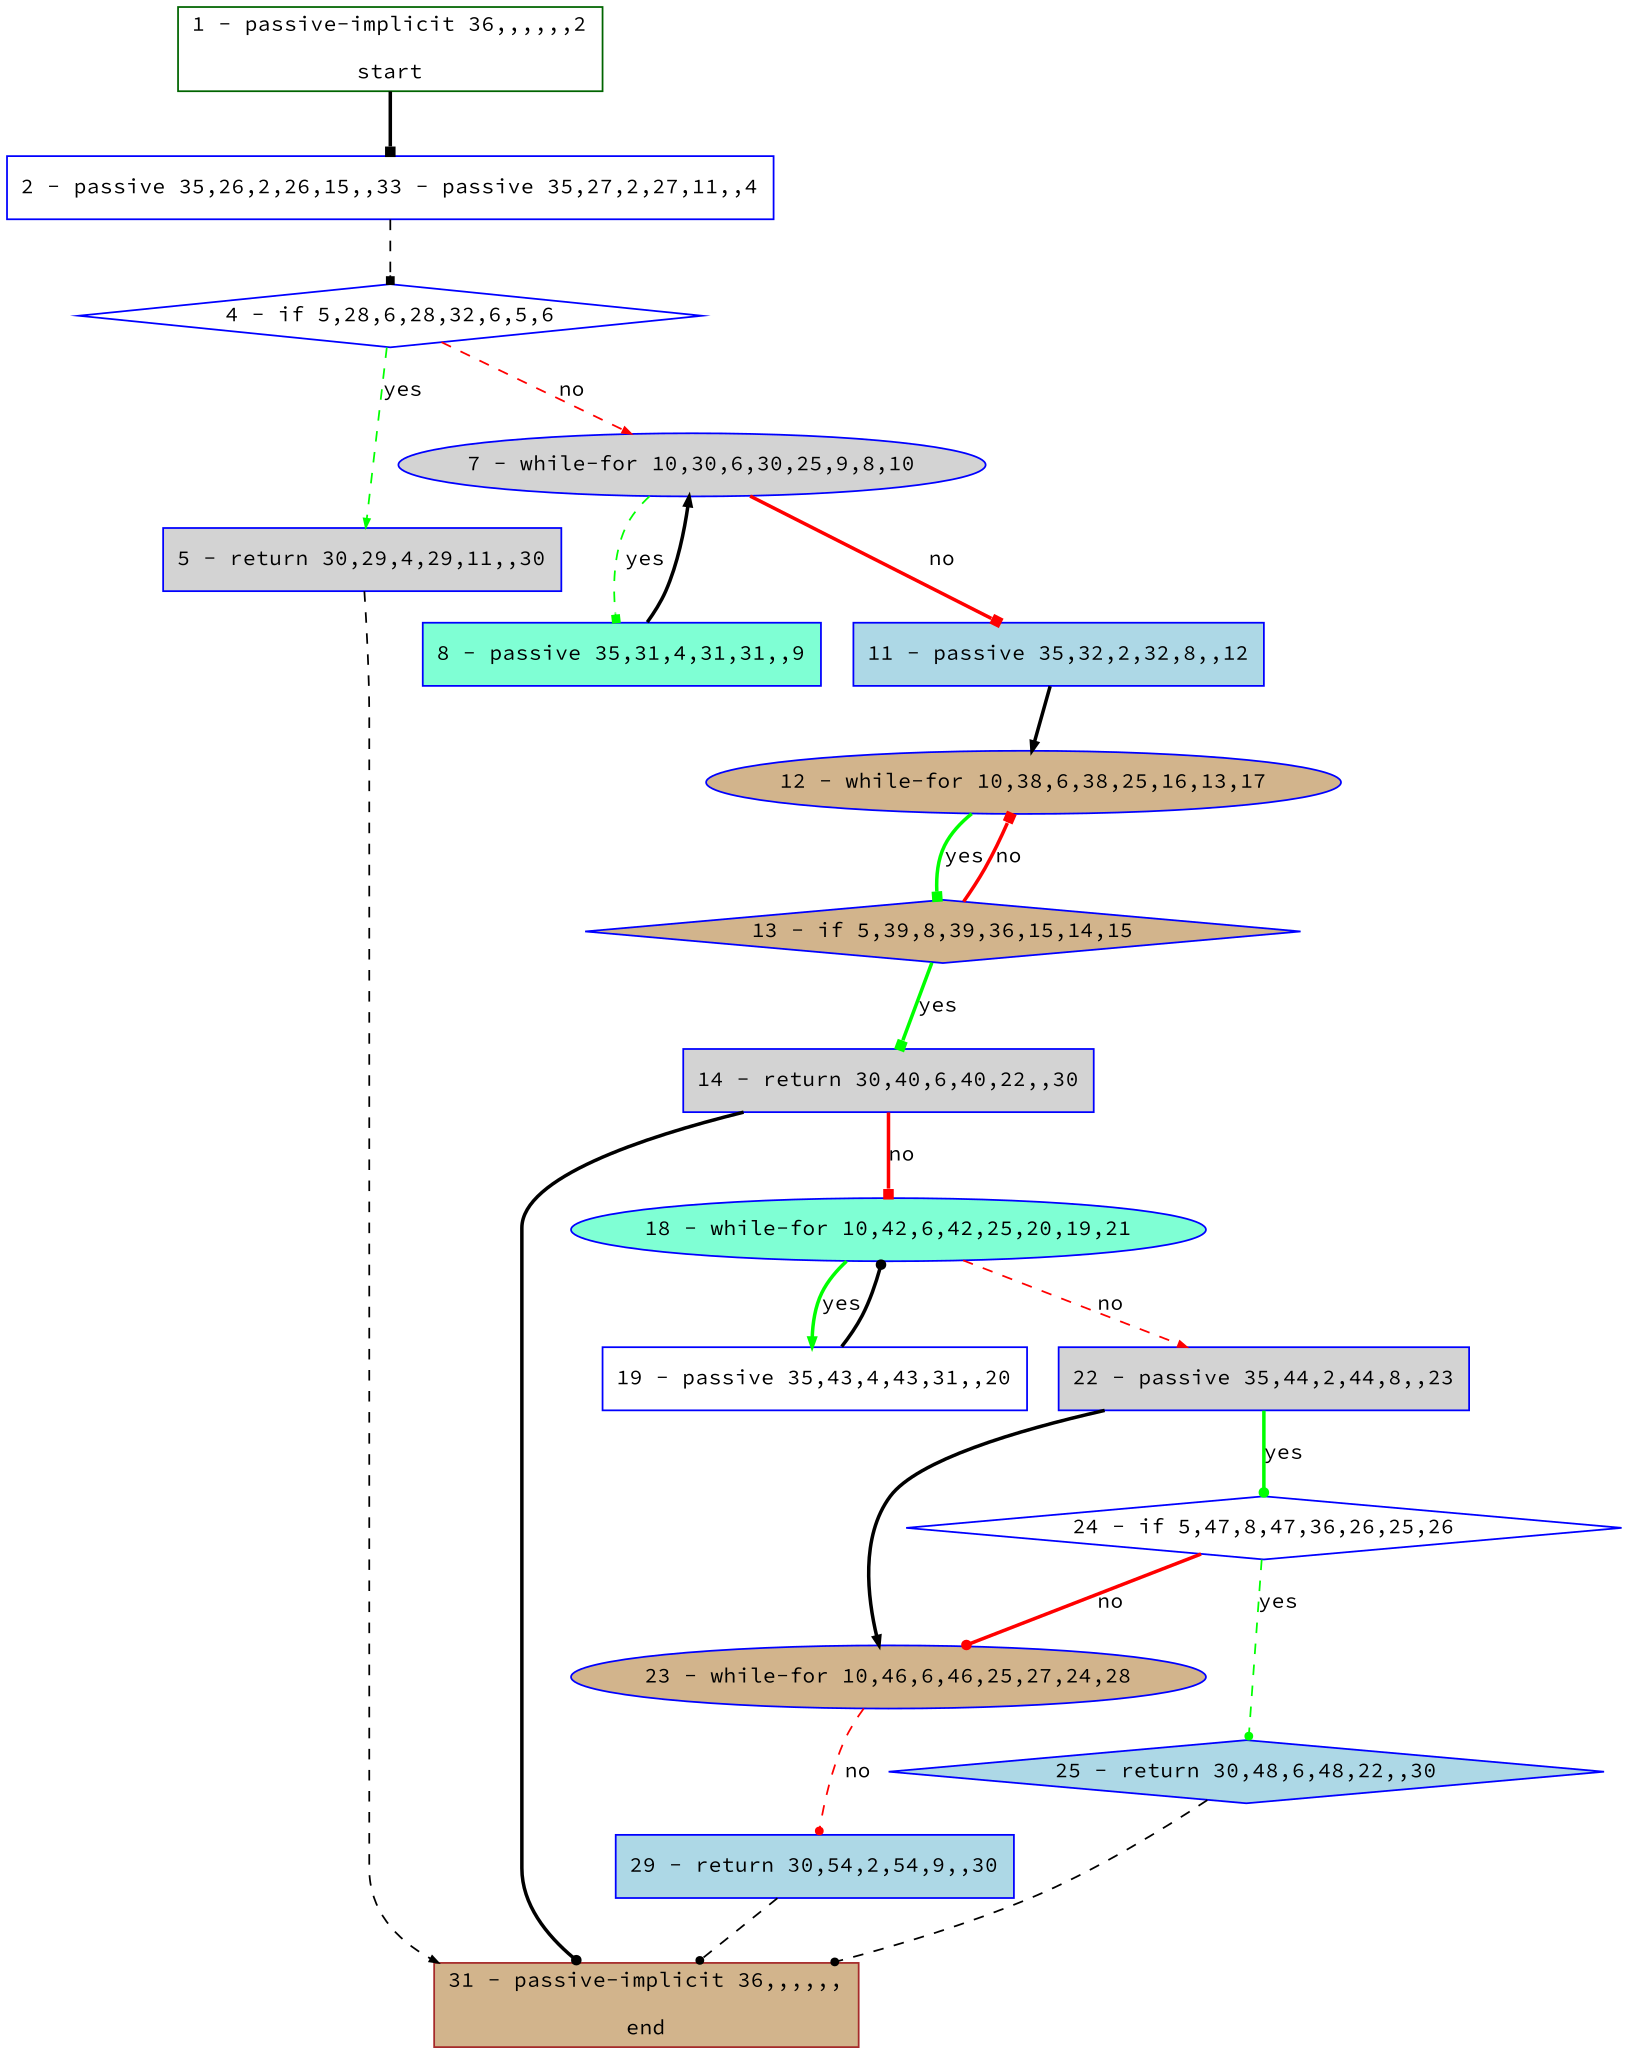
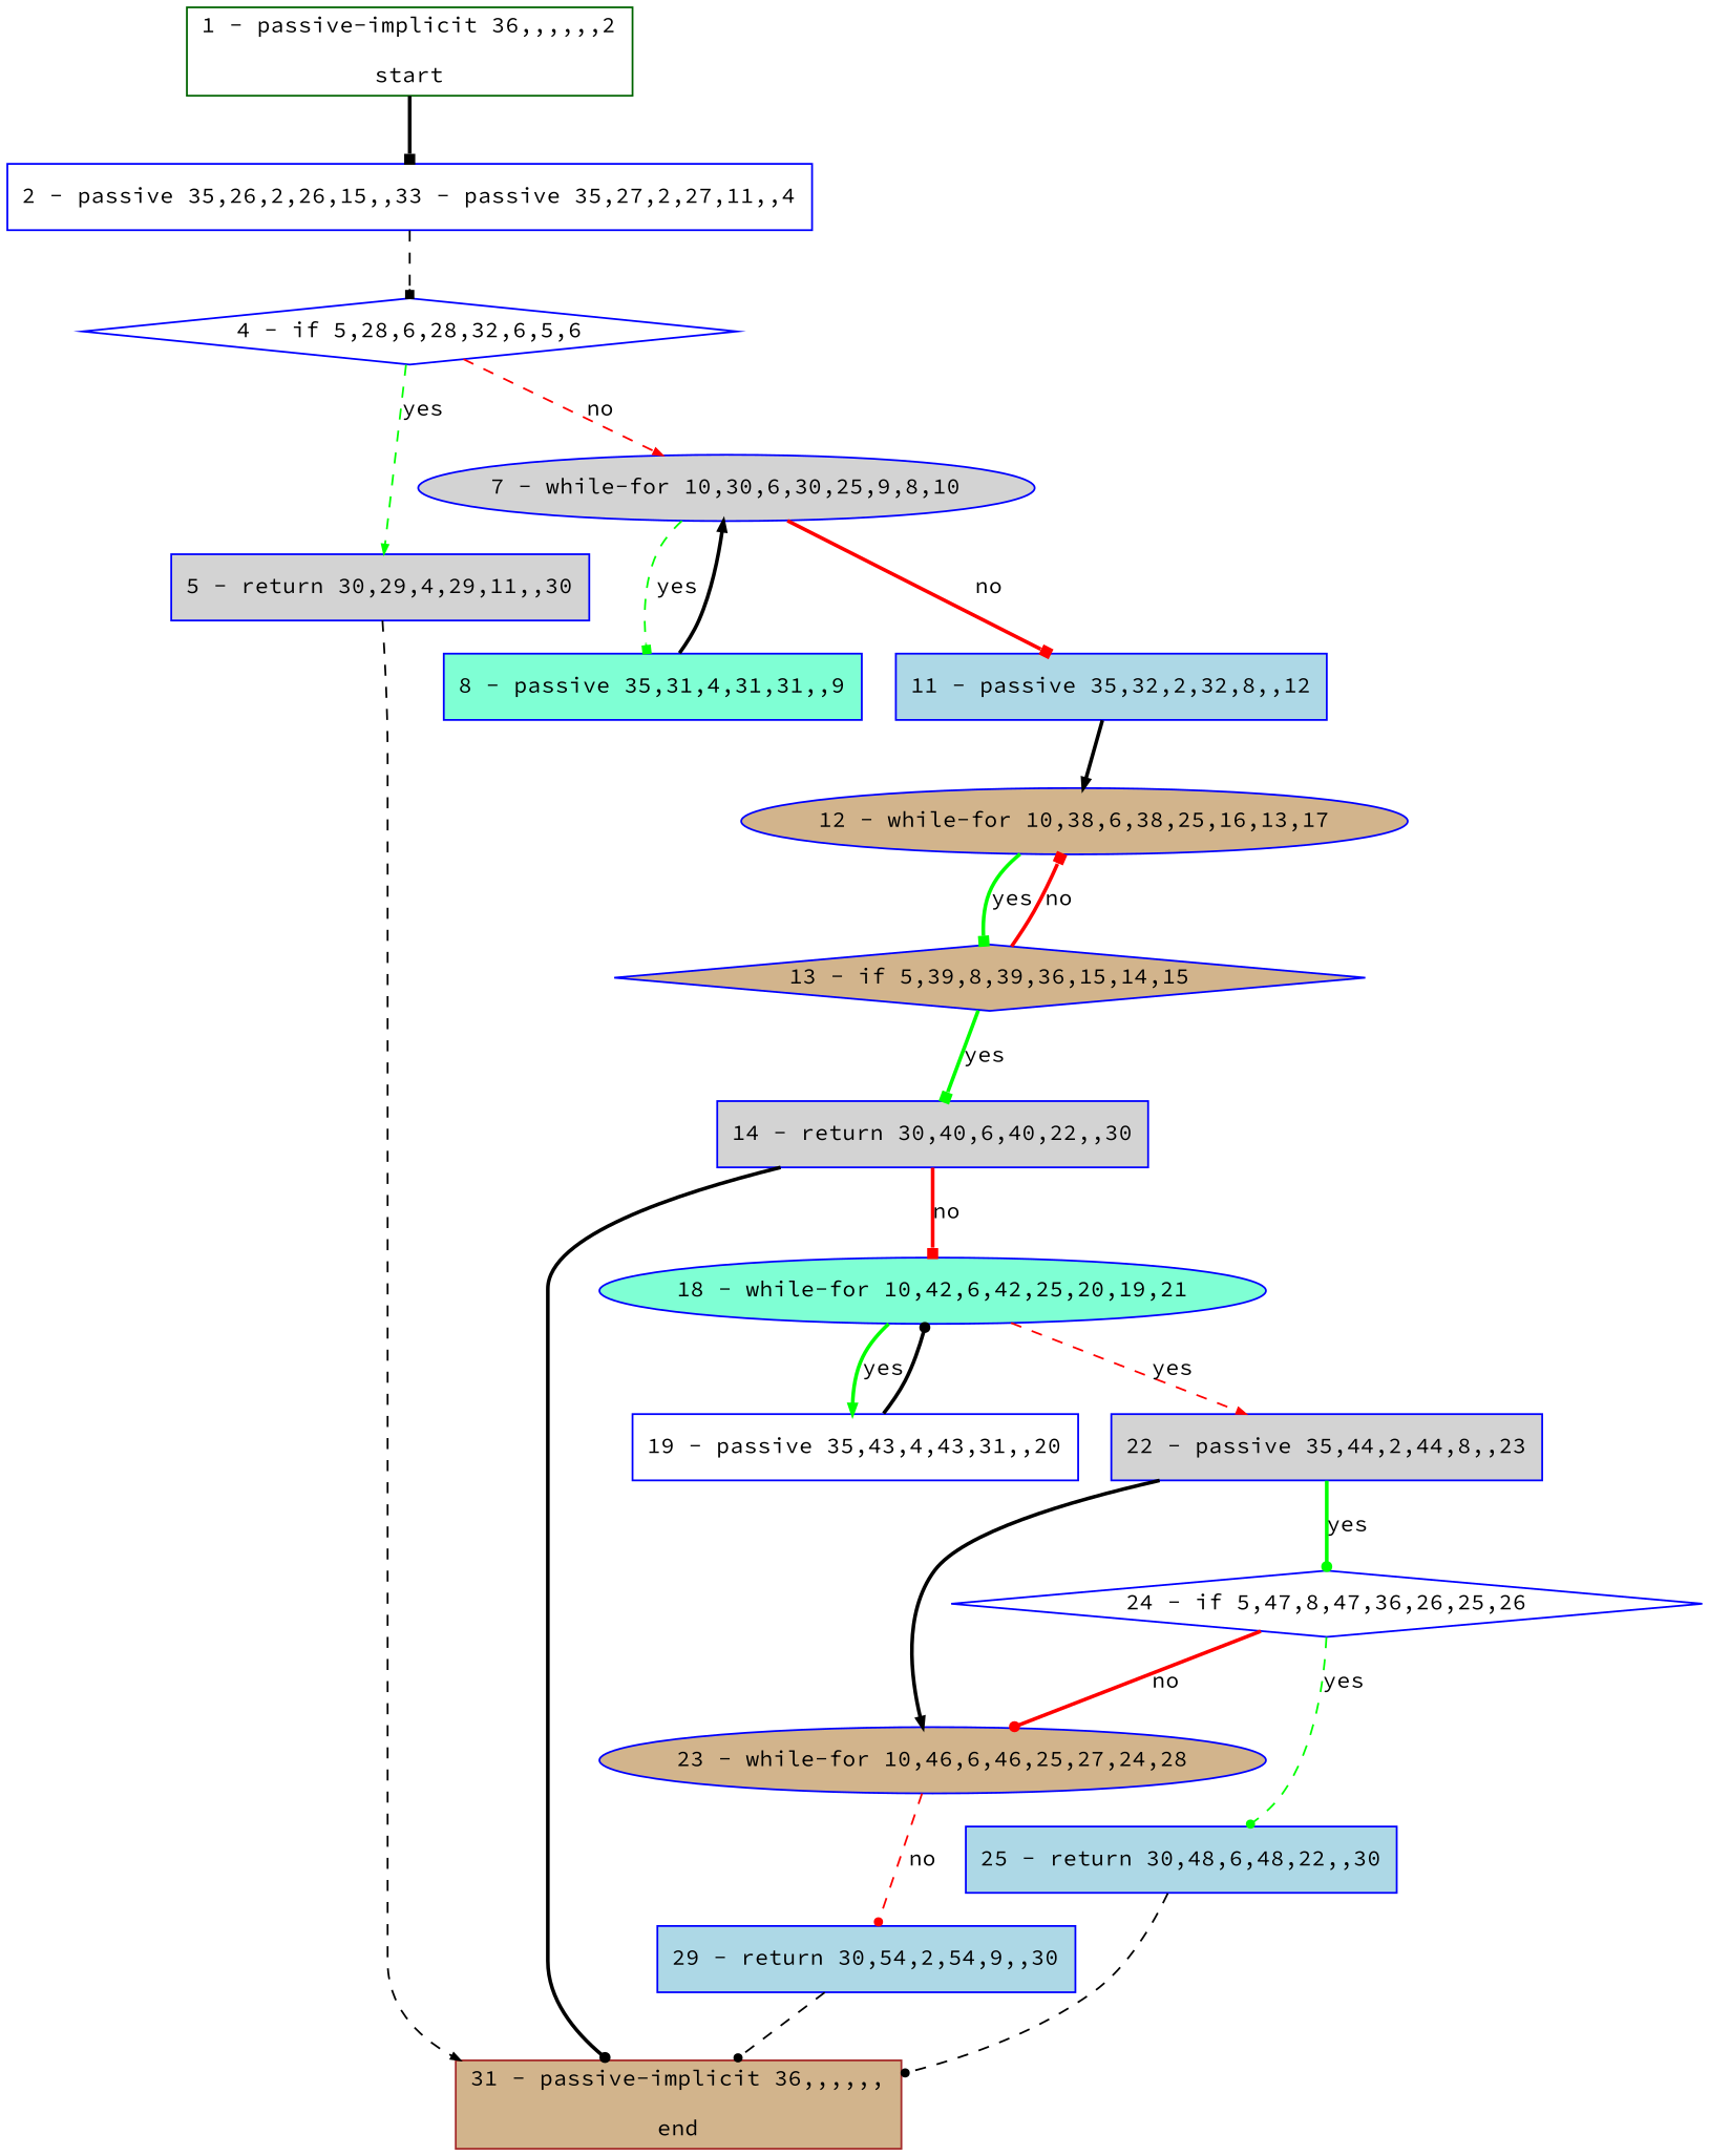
  digraph {
    bgcolor=white
    compound=true
    fillcolor="#FFFFCC"
    fontname="Source Code Pro"
    fontsize=12
    pack=true
    packmode=clust
    style="rounded,filled"
    node [color="#0000ff" compound=true fillcolor=white fixedsize=false fontname="Source Code Pro" fontsize=12 node_initialized=no shape=box style=filled]
    edge [arrowhead=box arrowsize=0.5 arrowtail=none color="#000000" compound=true dir=forward fontcolor=black fontname="Source Code Pro" fontsize=12 style=bold]
    n1 [label="2 - passive 35,26,2,26,15,,33 - passive 35,27,2,27,11,,4"]
    n2 [label="4 - if 5,28,6,28,32,6,5,6" shape=diamond]
    n3 [fillcolor=lightgrey label="5 - return 30,29,4,29,11,,30"]
    n4 [fillcolor=lightgrey label="7 - while-for 10,30,6,30,25,9,8,10" shape=oval]
    n5 [color="#006400" label="1 - passive-implicit 36,,,,,,2\n\nstart"]
    n6 [color="#a52a2a" fillcolor=tan label="31 - passive-implicit 36,,,,,,\n\nend"]
    n7 [fillcolor=aquamarine label="8 - passive 35,31,4,31,31,,9"]
    n8 [fillcolor=lightblue label="11 - passive 35,32,2,32,8,,12"]
    n9 [fillcolor=tan label="12 - while-for 10,38,6,38,25,16,13,17" shape=oval]
    n10 [fillcolor=tan label="13 - if 5,39,8,39,36,15,14,15" shape=diamond]
    n11 [fillcolor=lightgrey label="14 - return 30,40,6,40,22,,30"]
    n12 [fillcolor=aquamarine label="18 - while-for 10,42,6,42,25,20,19,21" shape=oval]
    n13 [label="19 - passive 35,43,4,43,31,,20"]
    n14 [fillcolor=lightgrey label="22 - passive 35,44,2,44,8,,23"]
    n15 [fillcolor=tan label="23 - while-for 10,46,6,46,25,27,24,28" shape=oval]
    n16 [label="24 - if 5,47,8,47,36,26,25,26" shape=diamond]
    n17 [fillcolor=lightblue label="29 - return 30,54,2,54,9,,30"]
-   n18 [fillcolor=lightblue label="25 - return 30,48,6,48,22,,30" shape=diamond]
+   n18 [fillcolor=lightblue label="25 - return 30,48,6,48,22,,30"]
    n1 -> n2 [style=dashed]
    n2 -> n3 [arrowhead=normal color="#00ff00" label=yes style=dashed]
    n2 -> n4 [arrowhead=normal color="#ff0000" label=no style=dashed]
    n3 -> n6 [arrowhead=normal style=dashed]
    n4 -> n7 [color="#00ff00" label=yes style=dashed]
    n4 -> n8 [color="#ff0000" label=no]
    n5 -> n1
    n7 -> n4 [arrowhead=normal]
    n8 -> n9 [arrowhead=normal]
    n9 -> n10 [color="#00ff00" label=yes]
    n10 -> n9 [color="#ff0000" label=no]
    n10 -> n11 [color="#00ff00" label=yes]
    n11 -> n6 [arrowhead=dot]
    n11 -> n12 [color="#ff0000" label=no]
    n12 -> n13 [arrowhead=normal color="#00ff00" label=yes]
-   n12 -> n14 [arrowhead=normal color="#ff0000" label=no style=dashed]
+   n12 -> n14 [arrowhead=normal color="#ff0000" label=yes style=dashed]
    n13 -> n12 [arrowhead=dot]
    n14 -> n15 [arrowhead=normal]
    n14 -> n16 [arrowhead=dot color="#00ff00" label=yes]
    n15 -> n17 [arrowhead=dot color="#ff0000" label=no style=dashed]
    n16 -> n15 [arrowhead=dot color="#ff0000" label=no]
    n16 -> n18 [arrowhead=dot color="#00ff00" label=yes style=dashed]
    n17 -> n6 [arrowhead=dot style=dashed]
    n18 -> n6 [arrowhead=dot style=dashed]
  }
